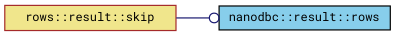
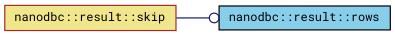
  digraph {
    rankdir=LR
    fontname="Roboto Mono"
    node [fontname="Roboto Mono" fontsize=10 shape=record style=filled]
-   n1 [color=brown fillcolor=khaki fontcolor=black height=0.2 label="rows::result::skip" width=0.4]
+   n1 [color=brown fillcolor=khaki fontcolor=black height=0.2 label="nanodbc::result::skip" width=0.4]
    n2 [color=black fillcolor=skyblue height=0.2 label="nanodbc::result::rows" width=0.4]
    n1 -> n2 [color=midnightblue fontname="Roboto Mono" fontsize=10 labelfontname=Helvetica labelfontsize=10 style=solid arrowhead=odot]
  }
